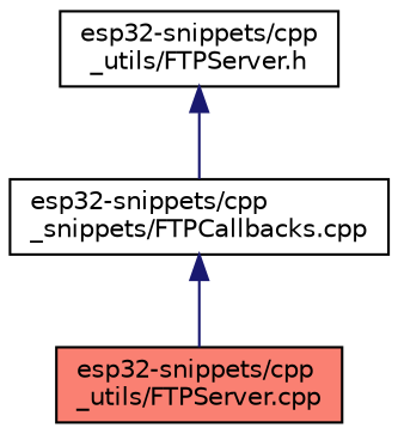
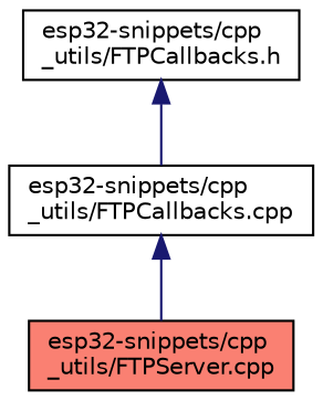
  digraph {
    node [color=black fillcolor=white fontname=Helvetica fontsize=10 shape=record style=filled]
    edge [color=midnightblue dir=back fontname=Helvetica fontsize=10 labelfontname=Helvetica labelfontsize=10 style=solid]
-   n1 [fontcolor=black height=0.2 label="esp32-snippets/cpp\l_utils/FTPServer.h" width=0.4]
-   n2 [height=0.2 label="esp32-snippets/cpp\l_snippets/FTPCallbacks.cpp" width=0.4]
+   n1 [fontcolor=black height=0.2 label="esp32-snippets/cpp\l_utils/FTPCallbacks.h" width=0.4]
+   n2 [height=0.2 label="esp32-snippets/cpp\l_utils/FTPCallbacks.cpp" width=0.4]
    n3 [fillcolor=salmon height=0.2 label="esp32-snippets/cpp\l_utils/FTPServer.cpp" width=0.4]
    n1 -> n2
    n2 -> n3
  }
